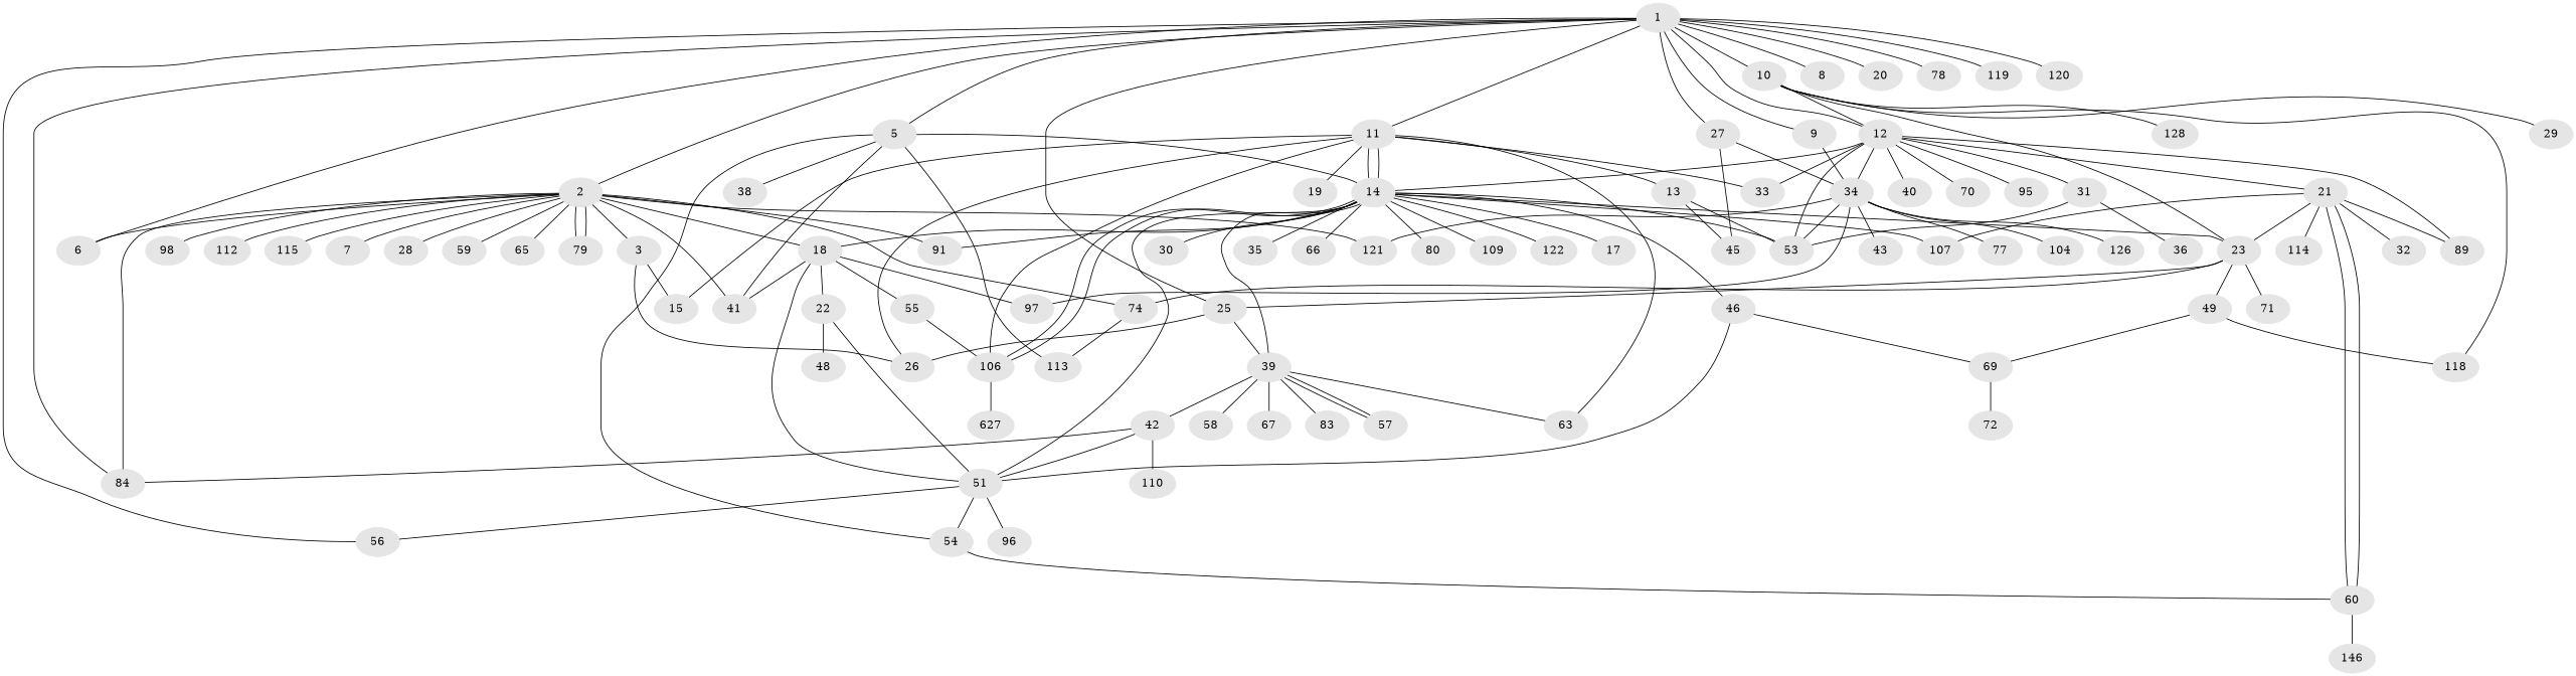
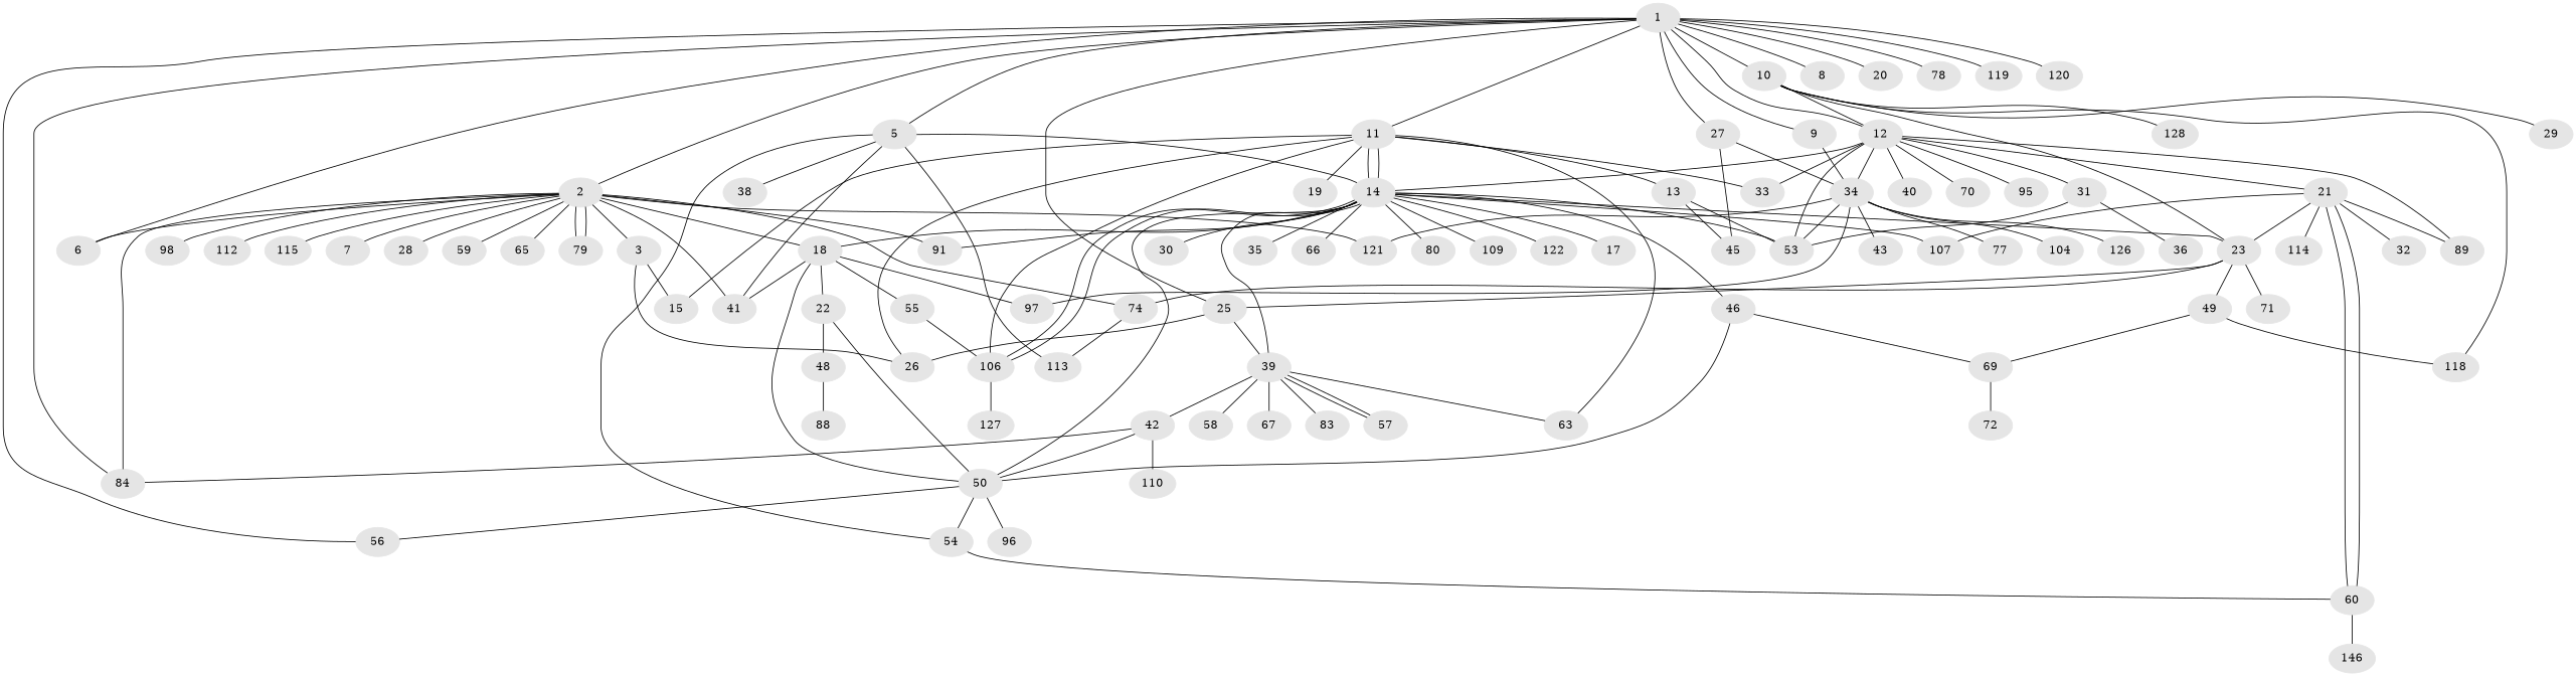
  graph {
    node [color=gray90 style=filled]
    1 [super="+4"]
    2 [super="+102"]
    5 [super="+62"]
    6 [super="+93"]
    8
    9 [super="+92"]
    10 [super="+82"]
    11 [super="+68"]
    12 [super="+17"]
    20
    25 [super="+47"]
    27 [super="+52"]
    56
    78
    84
    119
    120
    3 [super="+87"]
    7
    18 [super="+99"]
    28
    41 [super="+75"]
    59 [super="+85"]
    65
    74 [super="+117"]
    79 [super="+105"]
    91
    98
    112
    115
    121
    14 [super="+37"]
    38
    54
    113
    34 [super="+50"]
    23 [super="+111"]
    29
    118
    128
    15 [super="+64"]
    26 [super="+76"]
    13 [super="+24"]
    19
    33
    63
    106
    21
    31 [super="+94"]
    40
    53 [super="+108"]
    70
    89 [super="+100"]
    95
    39 [super="+101"]
    45 [super="+125"]
-   51 [super="+61"]
+   51 [super="+61" label=50]
    22
    55
    97 [super="+103"]
    n61 [label=17]
    30
    35
    46 [super="+81"]
    66
    80
    107
    109
    122
    60 [super="+73"]
    43
    77
    104
    126
    49 [super="+123"]
    71
-   127 [label=627]
+   127
    32
    114
    36
    42 [super="+44"]
    57
    58
    67
    83
    69
    96
    48 [super="+90"]
    n89 [label=146]
+   88
    110
    72 [super="+86"]
    1 -- 2
    1 -- 5
    1 -- 6
    1 -- 8
    1 -- 9
    1 -- 10
    1 -- 11 [weight=2]
    1 -- 12
    1 -- 20
    1 -- 25
    1 -- 27
    1 -- 56
    1 -- 78
    1 -- 84
    1 -- 119
    1 -- 120
    2 -- 6
    2 -- 84
    2 -- 3
    2 -- 7
    2 -- 18
    2 -- 28
    2 -- 41
    2 -- 59
    2 -- 65
    2 -- 74
    2 -- 79 [weight=2]
    2 -- 79
    2 -- 91
    2 -- 98
    2 -- 112
    2 -- 115
    2 -- 121
    5 -- 41
    5 -- 14
    5 -- 38
    5 -- 54
    5 -- 113
    9 -- 34
    10 -- 12
    10 -- 23
    10 -- 29
    10 -- 118
    10 -- 128
    11 -- 14
    11 -- 14
    11 -- 15
    11 -- 26
    11 -- 13
    11 -- 19
    11 -- 33
    11 -- 63
    11 -- 106
    12 -- 14
    12 -- 34
    12 -- 33
    12 -- 21
    12 -- 31
    12 -- 40
    12 -- 53
    12 -- 70
    12 -- 89
    12 -- 95
    25 -- 26
    25 -- 39
    27 -- 34
    27 -- 45
    3 -- 15
    3 -- 26
    18 -- 41
    18 -- 51
    18 -- 22
    18 -- 55
    18 -- 97
    74 -- 113
    14 -- 18
    14 -- 91
    14 -- 23
    14 -- 106
    14 -- 106
    14 -- 53
    14 -- 39 [weight=2]
    14 -- 51
    14 -- n61
    14 -- 30
    14 -- 35
    14 -- 46
    14 -- 66
    14 -- 80
    14 -- 107
    14 -- 109
    14 -- 122
    54 -- 60
    34 -- 121
    34 -- 53
    34 -- 97
    34 -- 43
    34 -- 77
    34 -- 104
    34 -- 126
    23 -- 25
    23 -- 74
    23 -- 49
    23 -- 71
    13 -- 53
    13 -- 45
    106 -- 127
    21 -- 23
    21 -- 89
    21 -- 107
    21 -- 60
    21 -- 60
    21 -- 32
    21 -- 114
    31 -- 53
    31 -- 36
    39 -- 63
    39 -- 42
    39 -- 57
    39 -- 57
    39 -- 58
    39 -- 67
    39 -- 83
    51 -- 56
    51 -- 54
    51 -- 96
    22 -- 51
    22 -- 48
    55 -- 106
    46 -- 51
    46 -- 69
    60 -- n89
    49 -- 118
    49 -- 69
    42 -- 84
    42 -- 51
    42 -- 110
    69 -- 72
+   48 -- 88
  }
